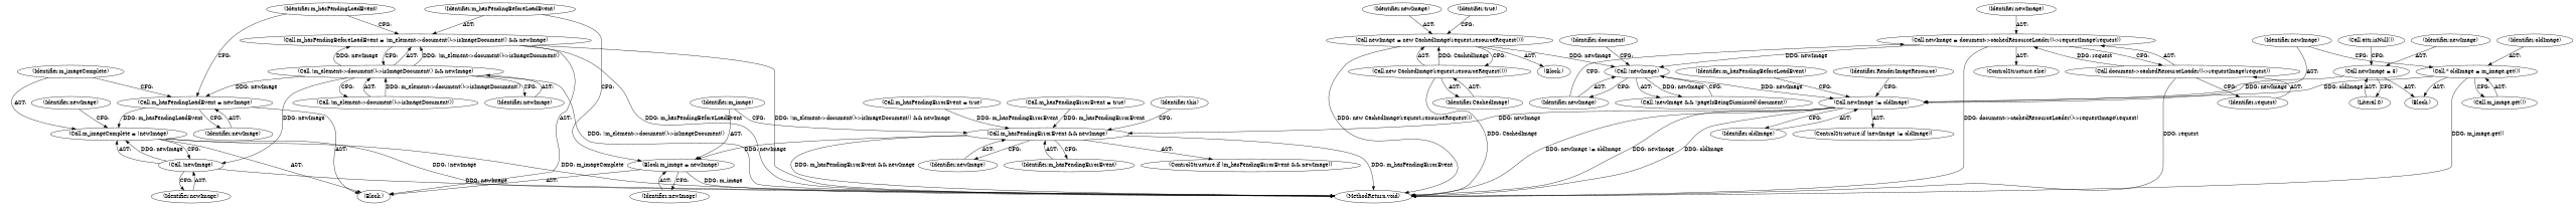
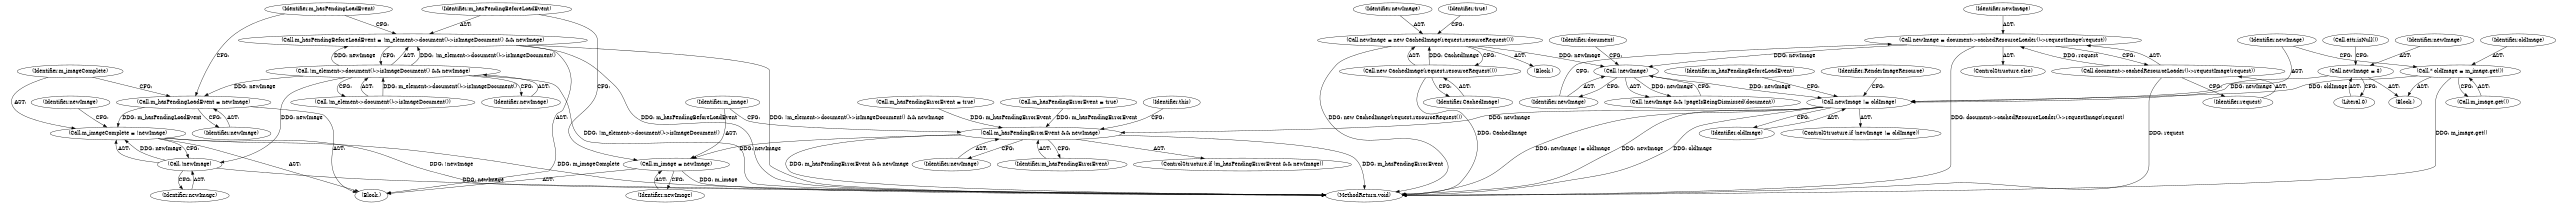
  digraph {
    n1 [label="(Call,newImage != oldImage)"]
    n2 [label="(Call,m_hasPendingErrorEvent && newImage)"]
    n3 [label="(MethodReturn,void)"]
    n4 [label="(ControlStructure,if (newImage != oldImage))"]
    n5 [label="(Identifier,oldImage)"]
-   n6 [label="(Block,m_image = newImage)"]
+   n6 [label="(Call,m_image = newImage)"]
    n7 [label="(ControlStructure,if (m_hasPendingErrorEvent && newImage))"]
    n8 [label="(Identifier,newImage)"]
    n9 [label="(Identifier,m_hasPendingErrorEvent)"]
    n10 [label="(Call,!newImage)"]
    n11 [label="(Identifier,newImage)"]
    n12 [label="(Call,!newImage && !pageIsBeingDismissed(document))"]
    n13 [label="(Call,newImage = document->cachedResourceLoader()->requestImage(request))"]
    n14 [label="(Call,document->cachedResourceLoader()->requestImage(request))"]
    n15 [label="(ControlStructure,else)"]
    n16 [label="(Identifier,request)"]
    n17 [label="(Call,newImage = new CachedImage(request.resourceRequest()))"]
    n18 [label="(Call,new CachedImage(request.resourceRequest()))"]
    n19 [label="(Block,)"]
    n20 [label="(Identifier,CachedImage)"]
    n21 [label="(Call,newImage = 3)"]
    n22 [label="(Literal,0)"]
    n23 [label="(Block,)"]
    n24 [label="(Call,* oldImage = m_image.get())"]
    n25 [label="(Call,m_image.get())"]
    n26 [label="(Block,)"]
    n27 [label="(Identifier,newImage)"]
    n28 [label="(Call,!m_element->document()->isImageDocument() && newImage)"]
    n29 [label="(Call,m_hasPendingBeforeLoadEvent = !m_element->document()->isImageDocument() && newImage)"]
    n30 [label="(Call,m_hasPendingLoadEvent = newImage)"]
    n31 [label="(Call,!newImage)"]
    n32 [label="(Call,!m_element->document()->isImageDocument())"]
    n33 [label="(Identifier,newImage)"]
    n34 [label="(Identifier,newImage)"]
    n35 [label="(Call,m_imageComplete = !newImage)"]
    n36 [label="(Identifier,newImage)"]
    n37 [label="(Identifier,newImage)"]
    n38 [label="(Call,m_hasPendingErrorEvent = true)"]
    n39 [label="(Identifier,this)"]
    n40 [label="(Call,attr.isNull())"]
    n41 [label="(Identifier,newImage)"]
    n42 [label="(Identifier,newImage)"]
    n43 [label="(Identifier,m_hasPendingLoadEvent)"]
    n44 [label="(Identifier,true)"]
    n45 [label="(Identifier,m_hasPendingBeforeLoadEvent)"]
    n46 [label="(Call,m_hasPendingErrorEvent = true)"]
    n47 [label="(Identifier,oldImage)"]
    n48 [label="(Identifier,document)"]
    n49 [label="(Identifier,m_hasPendingBeforeLoadEvent)"]
    n50 [label="(Identifier,newImage)"]
    n51 [label="(Identifier,m_image)"]
    n52 [label="(Identifier,newImage)"]
    n53 [label="(Identifier,RenderImageResource)"]
    n54 [label="(Identifier,m_imageComplete)"]
    n1 -> n2 [label="DDG: newImage"]
    n1 -> n3 [label="DDG: newImage"]
    n1 -> n3 [label="DDG: oldImage"]
    n1 -> n3 [label="DDG: newImage != oldImage"]
    n1 -> n4 [label="AST: "]
    n1 -> n5 [label="CFG: "]
    n2 -> n3 [label="DDG: m_hasPendingErrorEvent"]
    n2 -> n3 [label="DDG: m_hasPendingErrorEvent && newImage"]
    n2 -> n6 [label="DDG: newImage"]
    n2 -> n7 [label="AST: "]
    n2 -> n8 [label="CFG: "]
    n2 -> n9 [label="CFG: "]
    n5 -> n1 [label="AST: "]
    n6 -> n3 [label="DDG: m_image"]
    n6 -> n26 [label="AST: "]
    n6 -> n27 [label="CFG: "]
    n8 -> n2 [label="AST: "]
    n9 -> n2 [label="AST: "]
    n10 -> n1 [label="DDG: newImage"]
    n10 -> n11 [label="CFG: "]
    n10 -> n12 [label="AST: "]
    n10 -> n12 [label="DDG: newImage"]
    n11 -> n10 [label="AST: "]
    n11 -> n13 [label="CFG: "]
    n12 -> n10 [label="CFG: "]
    n13 -> n3 [label="DDG: document->cachedResourceLoader()->requestImage(request)"]
    n13 -> n10 [label="DDG: newImage"]
    n13 -> n14 [label="CFG: "]
    n13 -> n15 [label="AST: "]
    n14 -> n3 [label="DDG: request"]
    n14 -> n13 [label="AST: "]
    n14 -> n13 [label="DDG: request"]
    n14 -> n16 [label="CFG: "]
    n16 -> n14 [label="AST: "]
    n17 -> n3 [label="DDG: new CachedImage(request.resourceRequest())"]
    n17 -> n10 [label="DDG: newImage"]
    n17 -> n18 [label="CFG: "]
    n17 -> n19 [label="AST: "]
    n18 -> n3 [label="DDG: CachedImage"]
    n18 -> n17 [label="AST: "]
    n18 -> n17 [label="DDG: CachedImage"]
-   n18 -> n20 [label="AST: "]
+   n18 -> n20 [label="CFG: "]
    n20 -> n18 [label="AST: "]
    n21 -> n1 [label="DDG: newImage"]
    n21 -> n22 [label="CFG: "]
    n21 -> n23 [label="AST: "]
    n22 -> n21 [label="AST: "]
    n24 -> n1 [label="DDG: oldImage"]
    n24 -> n3 [label="DDG: m_image.get()"]
    n24 -> n23 [label="AST: "]
    n24 -> n25 [label="CFG: "]
    n25 -> n24 [label="AST: "]
    n27 -> n6 [label="AST: "]
    n28 -> n3 [label="DDG: !m_element->document()->isImageDocument()"]
    n28 -> n29 [label="AST: "]
    n28 -> n29 [label="DDG: !m_element->document()->isImageDocument()"]
    n28 -> n29 [label="DDG: newImage"]
    n28 -> n30 [label="DDG: newImage"]
    n28 -> n31 [label="DDG: newImage"]
    n28 -> n32 [label="CFG: "]
    n28 -> n33 [label="CFG: "]
    n29 -> n3 [label="DDG: !m_element->document()->isImageDocument() && newImage"]
    n29 -> n3 [label="DDG: m_hasPendingBeforeLoadEvent"]
    n29 -> n26 [label="AST: "]
    n29 -> n28 [label="CFG: "]
    n30 -> n26 [label="AST: "]
    n30 -> n34 [label="CFG: "]
    n30 -> n35 [label="DDG: m_hasPendingLoadEvent"]
    n31 -> n3 [label="DDG: newImage"]
    n31 -> n35 [label="AST: "]
    n31 -> n35 [label="DDG: newImage"]
    n31 -> n36 [label="CFG: "]
    n32 -> n28 [label="AST: "]
    n32 -> n28 [label="DDG: m_element->document()->isImageDocument()"]
    n33 -> n28 [label="AST: "]
    n34 -> n30 [label="AST: "]
    n35 -> n3 [label="DDG: !newImage"]
    n35 -> n3 [label="DDG: m_imageComplete"]
    n35 -> n26 [label="AST: "]
    n35 -> n31 [label="CFG: "]
    n36 -> n31 [label="AST: "]
    n37 -> n21 [label="AST: "]
    n38 -> n2 [label="DDG: m_hasPendingErrorEvent"]
    n39 -> n2 [label="CFG: "]
    n40 -> n21 [label="CFG: "]
    n41 -> n13 [label="AST: "]
    n42 -> n1 [label="AST: "]
    n42 -> n24 [label="CFG: "]
    n43 -> n29 [label="CFG: "]
    n43 -> n30 [label="CFG: "]
    n44 -> n17 [label="CFG: "]
    n45 -> n1 [label="CFG: "]
    n46 -> n2 [label="DDG: m_hasPendingErrorEvent"]
    n47 -> n24 [label="AST: "]
    n48 -> n10 [label="CFG: "]
    n49 -> n6 [label="CFG: "]
    n49 -> n29 [label="AST: "]
    n50 -> n35 [label="CFG: "]
    n51 -> n2 [label="CFG: "]
    n51 -> n6 [label="AST: "]
    n52 -> n17 [label="AST: "]
    n53 -> n1 [label="CFG: "]
    n54 -> n30 [label="CFG: "]
    n54 -> n35 [label="AST: "]
  }
